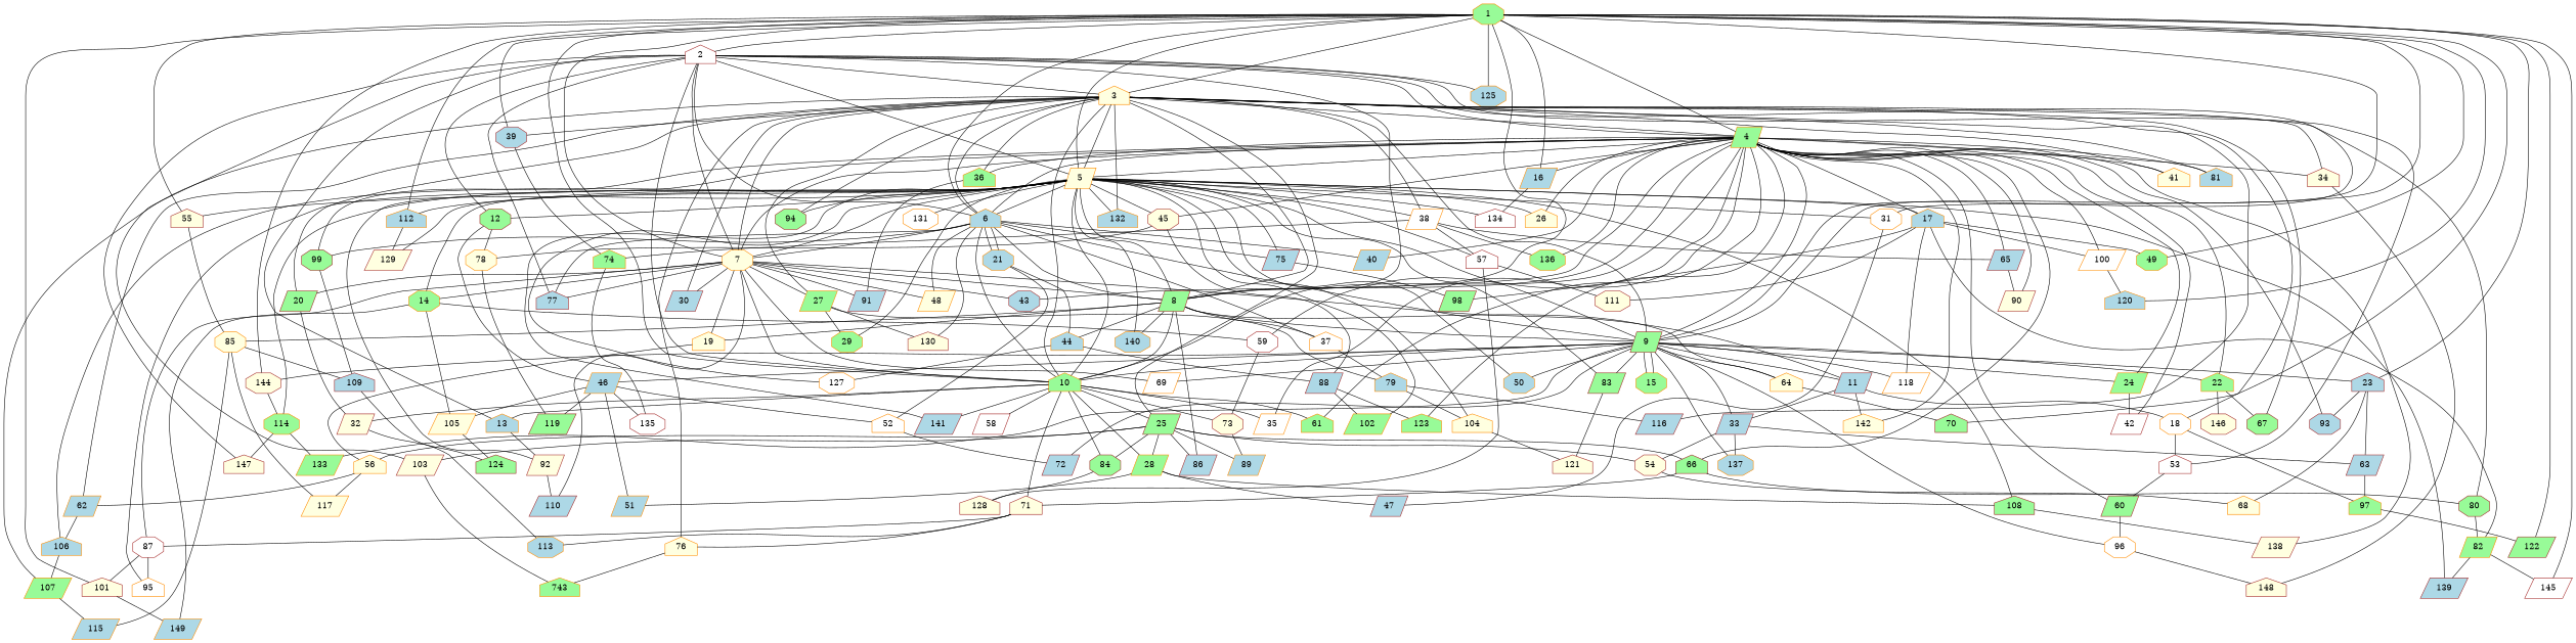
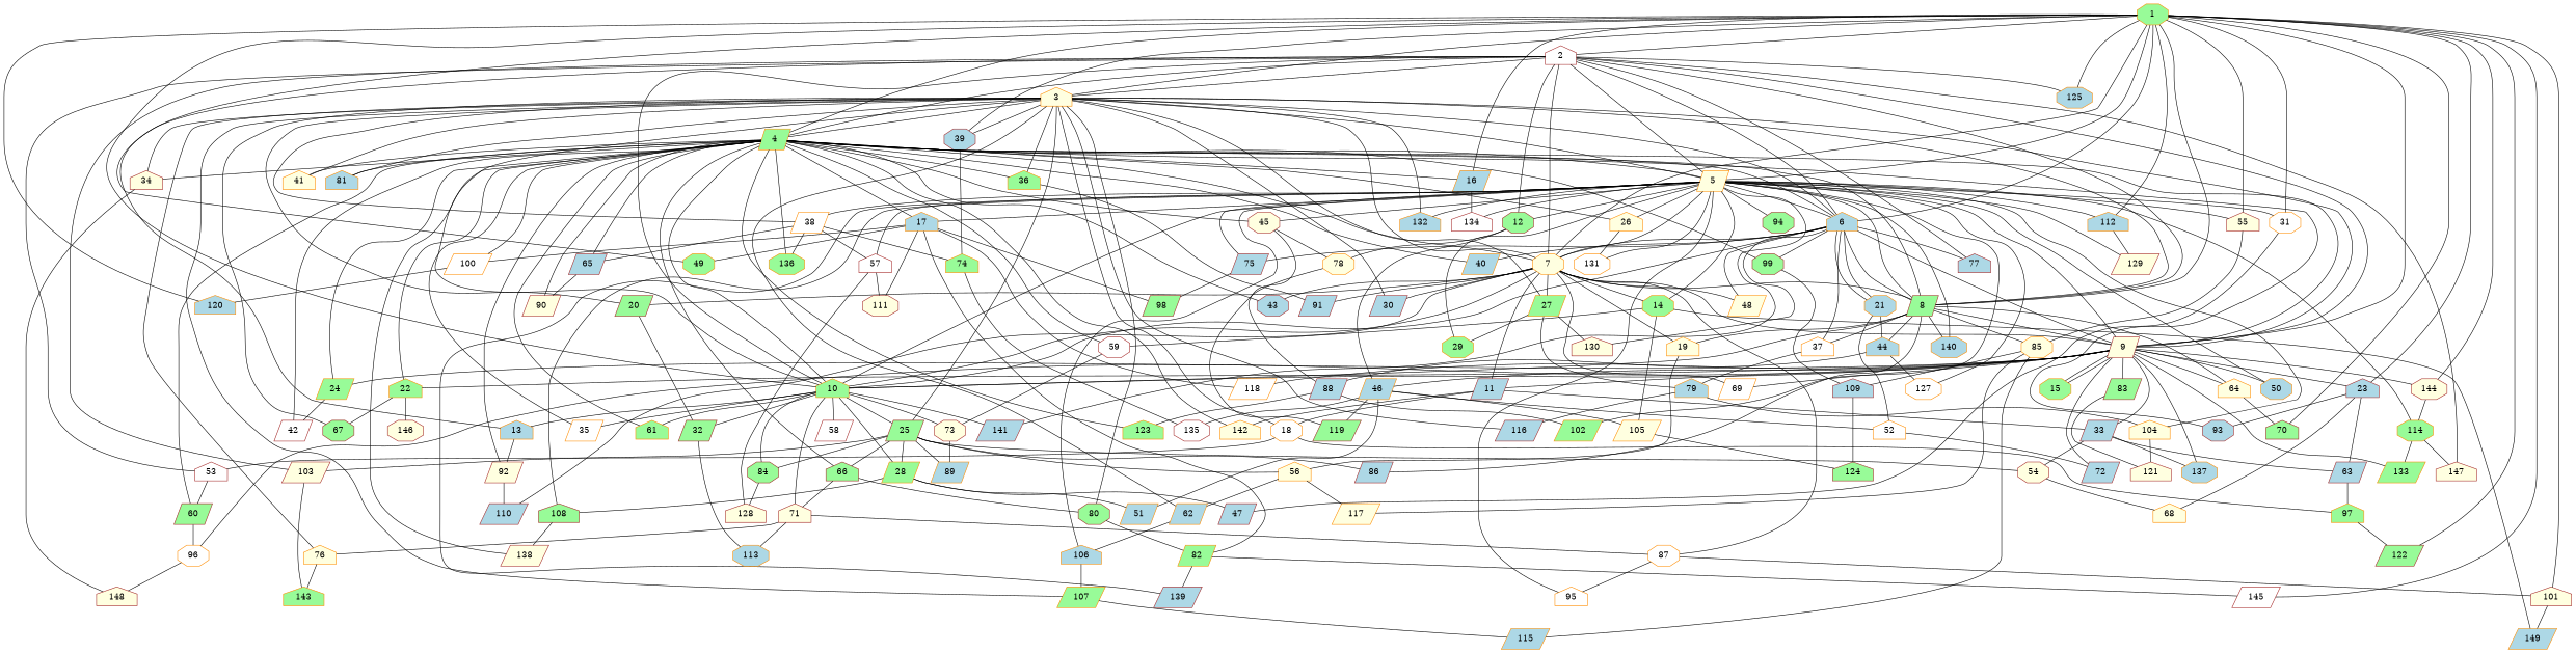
  graph {
    node [color=darkorange fillcolor=lightblue shape=parallelogram style=filled]
    1 [fillcolor=palegreen shape=octagon]
    2 [color=brown fillcolor=white shape=house]
    3 [fillcolor=lightyellow shape=house]
    4 [fillcolor=palegreen]
    5 [fillcolor=lightyellow]
    6 [shape=house]
    7 [fillcolor=lightyellow shape=octagon]
    8 [color=brown fillcolor=palegreen]
-   9 [color=brown fillcolor=palegreen]
+   9 [color=brown fillcolor=lightyellow]
    10 [fillcolor=palegreen shape=house]
    16
    23 [color=brown shape=house]
    31 [fillcolor=white shape=octagon]
    39 [color=brown shape=octagon]
    49 [fillcolor=palegreen shape=octagon]
    55 [color=brown fillcolor=lightyellow shape=house]
    70 [color=brown fillcolor=palegreen shape=house]
    101 [color=brown fillcolor=lightyellow shape=house]
    112 [shape=house]
    120 [shape=house]
    122 [color=brown fillcolor=palegreen]
    125 [shape=octagon]
    144 [color=brown fillcolor=lightyellow shape=octagon]
    145 [color=brown fillcolor=white]
    12 [color=brown fillcolor=palegreen shape=octagon]
    13 [shape=house]
    53 [color=brown fillcolor=white shape=house]
    77 [color=brown shape=house]
    103 [color=brown fillcolor=lightyellow]
    147 [color=brown fillcolor=lightyellow shape=house]
    18 [fillcolor=white shape=octagon]
    20 [color=brown fillcolor=palegreen]
    25 [color=brown fillcolor=palegreen]
    27 [fillcolor=palegreen]
    30 [color=brown]
    34 [color=brown fillcolor=lightyellow shape=house]
    36 [fillcolor=palegreen shape=house]
    38 [fillcolor=white]
    41 [fillcolor=lightyellow shape=house]
    62
    67 [color=brown fillcolor=palegreen shape=octagon]
    76 [fillcolor=lightyellow shape=house]
    80 [color=brown fillcolor=palegreen shape=octagon]
    81 [shape=house]
    94 [color=brown fillcolor=palegreen shape=octagon]
    107 [fillcolor=palegreen]
    116 [color=brown]
    132 [shape=house]
    17 [shape=house]
    22 [fillcolor=palegreen shape=house]
    24 [fillcolor=palegreen]
    26 [fillcolor=lightyellow shape=house]
    35 [fillcolor=white]
    40
    42 [color=brown fillcolor=white]
    43 [color=brown shape=octagon]
    45 [color=brown fillcolor=lightyellow shape=octagon]
    59 [color=brown fillcolor=white shape=octagon]
    60 [color=brown fillcolor=palegreen]
    61 [fillcolor=palegreen shape=house]
    65 [color=brown]
    66 [color=brown fillcolor=palegreen shape=house]
    90 [color=brown fillcolor=lightyellow]
    92 [color=brown fillcolor=lightyellow]
    93 [color=brown shape=octagon]
    99 [color=brown fillcolor=palegreen shape=octagon]
    100 [fillcolor=white]
    123 [fillcolor=palegreen shape=house]
    136 [fillcolor=palegreen shape=octagon]
    138 [color=brown fillcolor=lightyellow]
    142 [fillcolor=lightyellow shape=house]
    14 [fillcolor=palegreen shape=octagon]
    29 [fillcolor=palegreen shape=octagon]
    50 [shape=octagon]
    57 [color=brown fillcolor=white shape=house]
    75 [color=brown]
    83 [color=brown fillcolor=palegreen]
    95 [fillcolor=white shape=house]
    102 [fillcolor=palegreen]
    104 [fillcolor=lightyellow shape=house]
    106 [shape=house]
    108 [color=brown fillcolor=palegreen shape=house]
    114 [fillcolor=palegreen shape=octagon]
    127 [fillcolor=white shape=octagon]
    129 [color=brown fillcolor=lightyellow]
    131 [fillcolor=white shape=octagon]
    134 [color=brown fillcolor=white shape=house]
    139 [color=brown]
    140 [shape=octagon]
    141 [color=brown]
    21 [shape=octagon]
    37 [fillcolor=white shape=house]
    48 [fillcolor=lightyellow]
    130 [color=brown fillcolor=lightyellow shape=house]
    11 [color=brown]
    19 [fillcolor=lightyellow shape=house]
    69 [fillcolor=white]
-   87 [color=brown fillcolor=white shape=octagon]
+   87 [fillcolor=white shape=octagon]
    91 [color=brown]
    110 [color=brown]
    44 [shape=house]
    64 [fillcolor=lightyellow shape=house]
    85 [fillcolor=lightyellow shape=octagon]
    86 [color=brown]
    15 [fillcolor=palegreen shape=octagon]
    33 [color=brown]
    46
    72 [color=brown]
    96 [fillcolor=white shape=octagon]
    118 [fillcolor=white]
    133 [fillcolor=palegreen]
    137 [shape=octagon]
    28 [fillcolor=palegreen]
-   32 [color=brown fillcolor=lightyellow]
+   32 [color=brown fillcolor=palegreen]
    58 [color=brown fillcolor=white]
    71 [color=brown fillcolor=lightyellow shape=house]
    73 [color=brown fillcolor=lightyellow shape=octagon]
    84 [color=brown fillcolor=palegreen shape=octagon]
    63 [color=brown]
    68 [fillcolor=lightyellow shape=house]
    47 [color=brown]
    74 [fillcolor=palegreen shape=house]
    149
    78 [fillcolor=lightyellow shape=octagon]
-   143 [fillcolor=palegreen shape=house label=743]
+   143 [fillcolor=palegreen shape=house]
    97 [fillcolor=palegreen shape=house]
    56 [fillcolor=lightyellow shape=house]
    54 [color=brown fillcolor=lightyellow shape=octagon]
    89
    79 [shape=house]
    148 [color=brown fillcolor=lightyellow shape=house]
    82 [fillcolor=palegreen]
    115
    98 [color=brown fillcolor=palegreen]
    111 [color=brown fillcolor=lightyellow shape=octagon]
    146 [color=brown fillcolor=lightyellow shape=octagon]
    88 [color=brown]
    109 [color=brown shape=house]
    105 [fillcolor=lightyellow]
    128 [color=brown fillcolor=lightyellow shape=house]
    121 [color=brown fillcolor=lightyellow shape=house]
    52 [fillcolor=white shape=house]
    117 [fillcolor=lightyellow]
    51
    119 [color=brown fillcolor=palegreen]
    135 [color=brown fillcolor=white shape=octagon]
    113 [shape=octagon]
    124 [color=brown fillcolor=palegreen shape=house]
    1 -- 2
    1 -- 3
    1 -- 4
    1 -- 5
    1 -- 6
    1 -- 7
    1 -- 8
    1 -- 9
    1 -- 10
    1 -- 16
    1 -- 23
    1 -- 31
    1 -- 39
    1 -- 49
    1 -- 55
    1 -- 70
    1 -- 101
    1 -- 112
    1 -- 120
    1 -- 122
    1 -- 125
    1 -- 144
    1 -- 145
    2 -- 3
    2 -- 4
    2 -- 5
    2 -- 6
    2 -- 7
    2 -- 8
    2 -- 9
    2 -- 10
    2 -- 125
    2 -- 12
    2 -- 13
    2 -- 53
    2 -- 77
    2 -- 103
    2 -- 147
    3 -- 4
    3 -- 5
    3 -- 6
    3 -- 7
    3 -- 8
    3 -- 9
    3 -- 10
    3 -- 39
    3 -- 18
    3 -- 20
    3 -- 25
    3 -- 27
    3 -- 30
    3 -- 34
    3 -- 36
    3 -- 38
    3 -- 41
    3 -- 62
    3 -- 67
    3 -- 76
    3 -- 80
    3 -- 81
-   3 -- 94
    3 -- 107
    3 -- 116
    3 -- 132
    4 -- 5
    4 -- 6
    4 -- 7
    4 -- 8
    4 -- 9
    4 -- 10
    4 -- 16
    4 -- 34
    4 -- 36
    4 -- 41
    4 -- 81
    4 -- 17
    4 -- 22
    4 -- 24
    4 -- 26
    4 -- 35
    4 -- 40
    4 -- 42
    4 -- 43
    4 -- 45
    4 -- 59
    4 -- 60
    4 -- 61
    4 -- 65
    4 -- 66
    4 -- 90
    4 -- 92
    4 -- 93
    4 -- 99
    4 -- 100
    4 -- 123
    4 -- 136
    4 -- 138
    4 -- 142
    5 -- 6
    5 -- 7
    5 -- 8
    5 -- 9
    5 -- 10
    5 -- 31
    5 -- 55
    5 -- 112
    5 -- 12
    5 -- 38
    5 -- 94
    5 -- 132
    5 -- 17
    5 -- 26
    5 -- 45
    5 -- 14
    5 -- 29
    5 -- 50
    5 -- 57
    5 -- 75
-   5 -- 83
    5 -- 95
    5 -- 102
    5 -- 104
    5 -- 106
    5 -- 108
    5 -- 114
    5 -- 127
    5 -- 129
    5 -- 131
    5 -- 134
    5 -- 139
    5 -- 140
    5 -- 141
    6 -- 7
    6 -- 8
    6 -- 9
    6 -- 10
    6 -- 77
    6 -- 40
    6 -- 99
    6 -- 75
    6 -- 21
    6 -- 21
    6 -- 37
    6 -- 48
    6 -- 130
    7 -- 8
-   7 -- 77
+   7 -- 9
    7 -- 10
    7 -- 20
    7 -- 27
    7 -- 30
    7 -- 43
    7 -- 14
    7 -- 48
    7 -- 11
    7 -- 19
    7 -- 69
    7 -- 87
    7 -- 91
    7 -- 110
    8 -- 9
    8 -- 10
    8 -- 140
    8 -- 37
    8 -- 19
    8 -- 44
    8 -- 64
    8 -- 85
    8 -- 86
    9 -- 10
    9 -- 23
    9 -- 144
    9 -- 22
    9 -- 24
    9 -- 50
    9 -- 83
    9 -- 11
    9 -- 69
    9 -- 64
    9 -- 15
    9 -- 15
    9 -- 33
    9 -- 46
    9 -- 72
    9 -- 96
    9 -- 118
    9 -- 133
    9 -- 137
    10 -- 13
    10 -- 25
    10 -- 35
    10 -- 61
    10 -- 141
    10 -- 28
    10 -- 32
    10 -- 58
    10 -- 71
    10 -- 73
    10 -- 84
    16 -- 134
    23 -- 93
    23 -- 63
    23 -- 68
    31 -- 47
    39 -- 74
    55 -- 85
    101 -- 149
    112 -- 129
    144 -- 114
    12 -- 46
    12 -- 78
    13 -- 92
    53 -- 60
    103 -- 143
    18 -- 53
    18 -- 97
    20 -- 32
    25 -- 103
    25 -- 66
    25 -- 86
    25 -- 28
    25 -- 84
    25 -- 56
    25 -- 54
    25 -- 89
    27 -- 29
    27 -- 130
    27 -- 79
    34 -- 148
    36 -- 91
    38 -- 65
    38 -- 136
    38 -- 57
    38 -- 74
    62 -- 106
    76 -- 143
    80 -- 82
    107 -- 115
    17 -- 49
    17 -- 100
    17 -- 118
    17 -- 82
    17 -- 98
    17 -- 111
    22 -- 67
    22 -- 146
    24 -- 42
+   26 -- 131
    45 -- 78
    45 -- 88
    59 -- 73
    60 -- 96
    65 -- 90
    66 -- 80
    66 -- 71
    92 -- 110
    99 -- 109
    100 -- 120
    14 -- 59
    14 -- 149
    14 -- 105
    57 -- 111
    57 -- 128
    75 -- 98
    83 -- 121
    104 -- 121
    106 -- 107
    108 -- 138
    114 -- 147
    114 -- 133
    21 -- 44
    21 -- 52
    37 -- 79
    11 -- 18
    11 -- 142
    11 -- 33
    19 -- 56
    87 -- 101
    87 -- 95
    44 -- 127
    44 -- 88
    64 -- 70
    85 -- 115
    85 -- 109
    85 -- 117
    33 -- 137
    33 -- 63
    33 -- 54
    46 -- 105
    46 -- 52
    46 -- 51
    46 -- 119
    46 -- 135
    96 -- 148
    28 -- 108
    28 -- 47
    28 -- 51
    32 -- 113
    71 -- 76
    71 -- 87
    71 -- 113
    73 -- 89
    84 -- 128
    63 -- 97
    74 -- 135
    78 -- 119
    97 -- 122
    56 -- 62
    56 -- 117
    54 -- 68
    79 -- 116
    79 -- 104
    82 -- 145
    82 -- 139
    88 -- 123
    88 -- 102
    109 -- 124
    105 -- 124
    52 -- 72
  }
